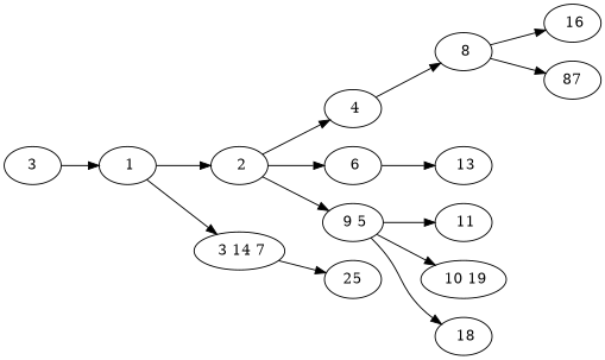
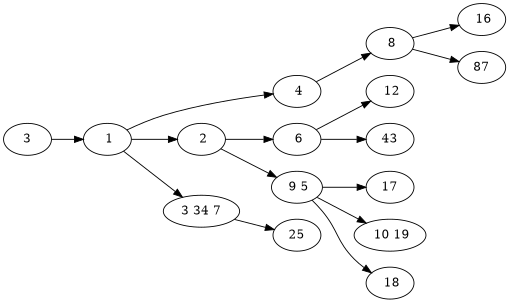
  digraph {
    rankdir=LR
    n1 [label=3]
    " 1"
    " 2"
-   " 3 14 7"
+   " 3 14 7" [label="3 34 7"]
    " 4"
    " 6"
    " 9 5"
    n8 [label=25]
    " 8"
-   " 13"
-   " 11"
+   " 12"
+   " 13" [label=43]
+   " 11" [label=17]
    " 10 19"
    " 18"
    " 16"
    n16 [label=87]
    n1 -> " 1"
    " 1" -> " 2"
    " 1" -> " 3 14 7"
-   " 2" -> " 4"
+   " 1" -> " 4"
    " 2" -> " 6"
    " 2" -> " 9 5"
    " 3 14 7" -> n8
    " 4" -> " 8"
+   " 6" -> " 12"
    " 6" -> " 13"
    " 9 5" -> " 11"
    " 9 5" -> " 10 19"
    " 9 5" -> " 18"
    " 8" -> " 16"
    " 8" -> n16
  }
